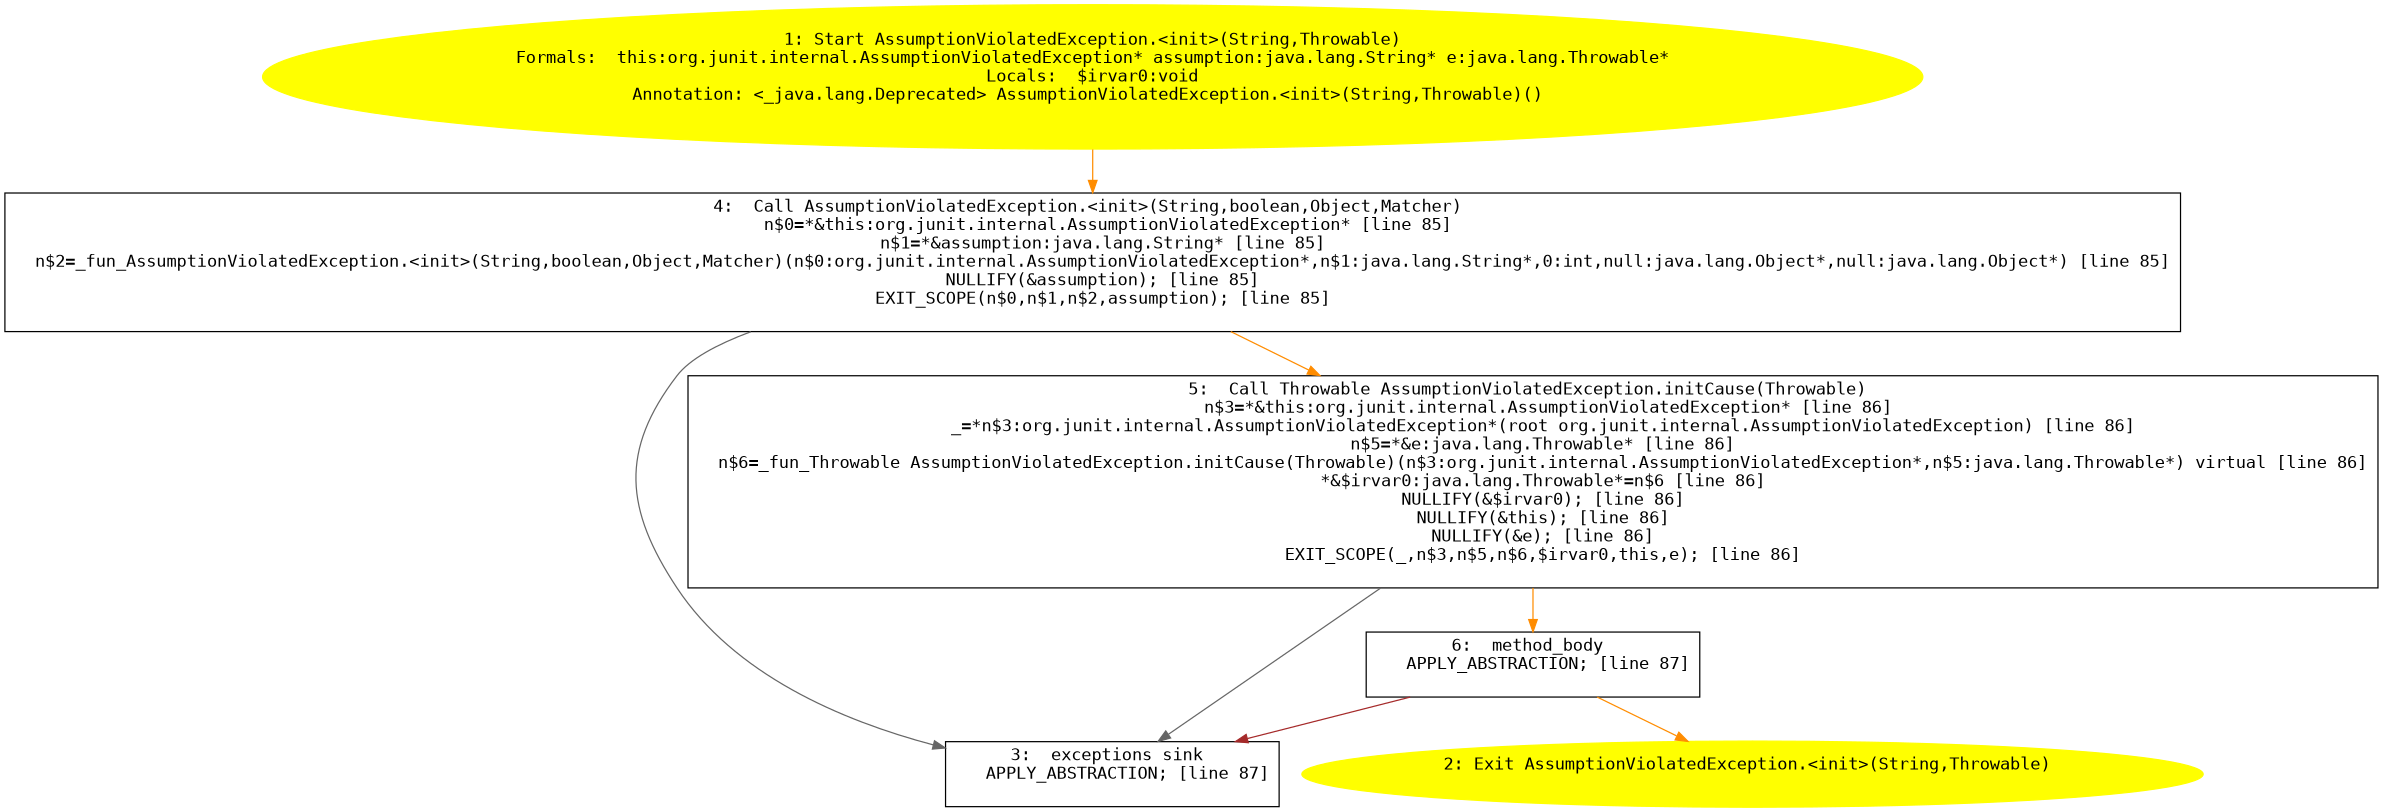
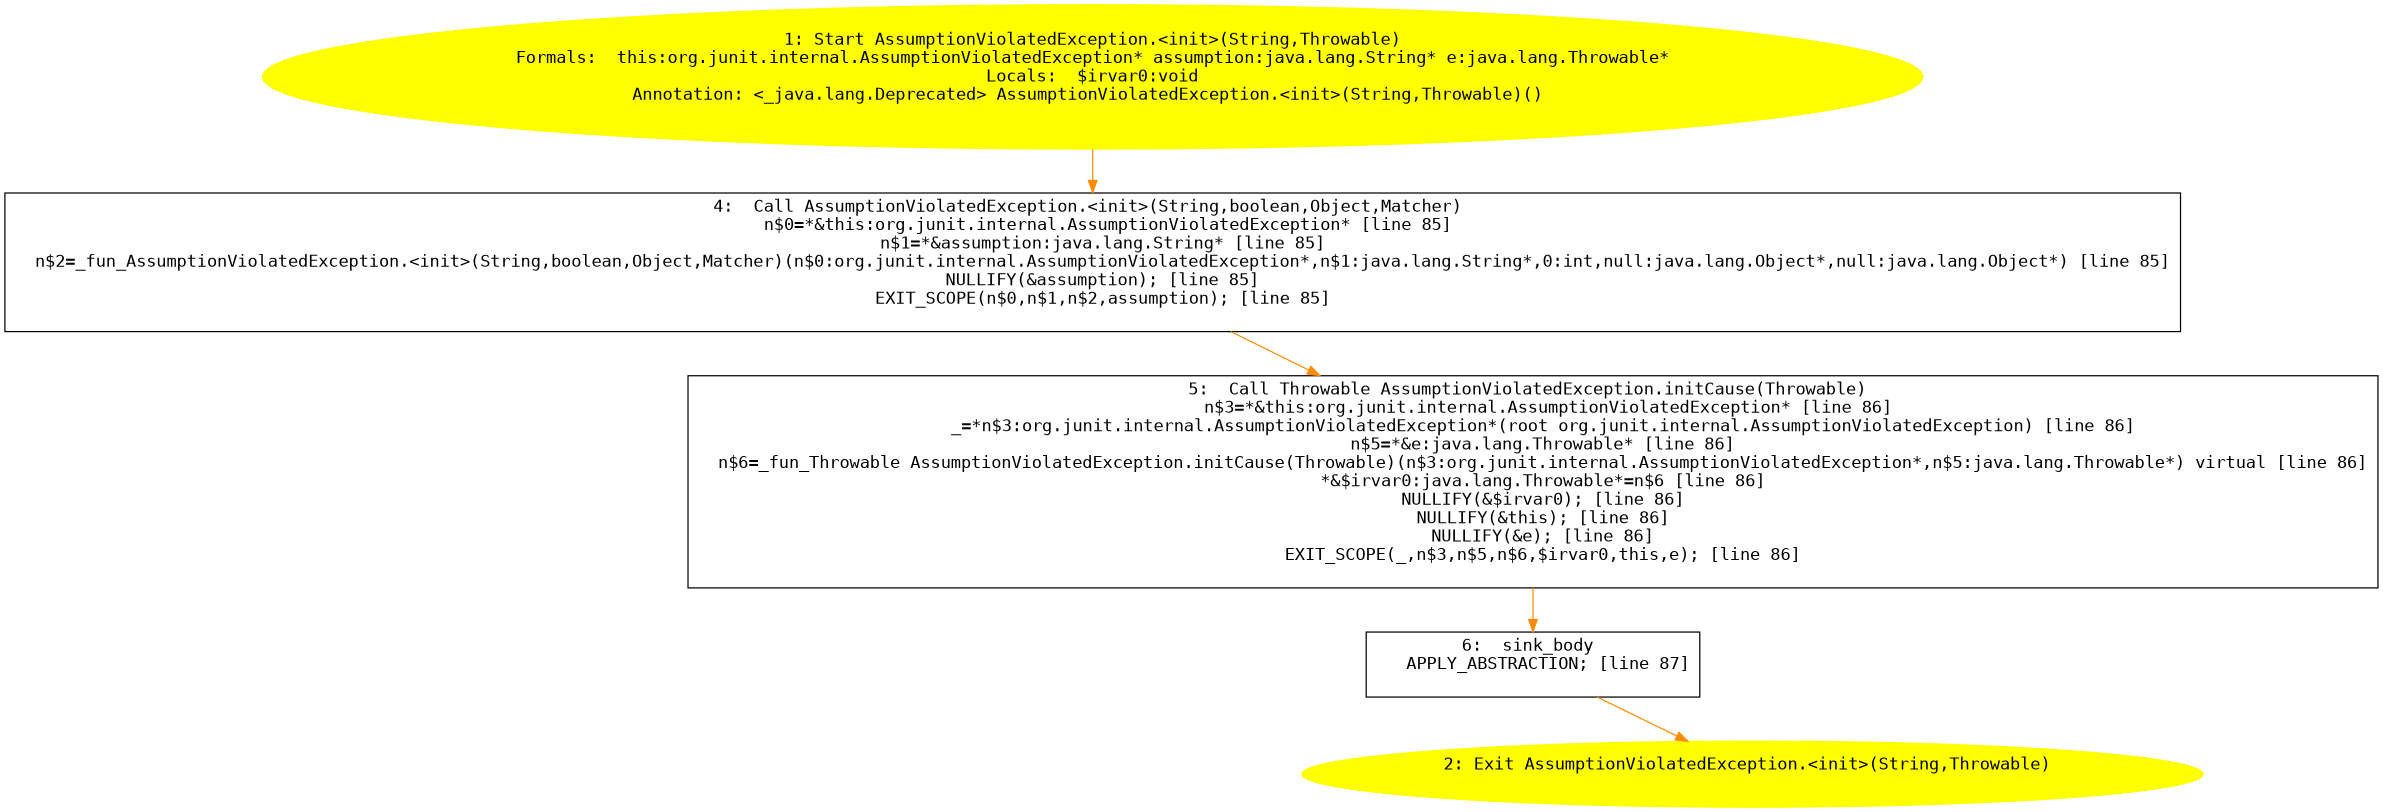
  digraph {
    fontname="DejaVu Sans Mono"
    node [fontname="DejaVu Sans Mono" shape=box]
    edge [color=darkorange fontname="DejaVu Sans Mono"]
    n1 [color=yellow label="1: Start AssumptionViolatedException.<init>(String,Throwable)\nFormals:  this:org.junit.internal.AssumptionViolatedException* assumption:java.lang.String* e:java.lang.Throwable*\nLocals:  $irvar0:void\nAnnotation: <_java.lang.Deprecated> AssumptionViolatedException.<init>(String,Throwable)() \n  " style=filled shape=""]
    n2 [label="4:  Call AssumptionViolatedException.<init>(String,boolean,Object,Matcher) \n   n$0=*&this:org.junit.internal.AssumptionViolatedException* [line 85]\n  n$1=*&assumption:java.lang.String* [line 85]\n  n$2=_fun_AssumptionViolatedException.<init>(String,boolean,Object,Matcher)(n$0:org.junit.internal.AssumptionViolatedException*,n$1:java.lang.String*,0:int,null:java.lang.Object*,null:java.lang.Object*) [line 85]\n  NULLIFY(&assumption); [line 85]\n  EXIT_SCOPE(n$0,n$1,n$2,assumption); [line 85]\n "]
-   n3 [label="3:  exceptions sink \n   APPLY_ABSTRACTION; [line 87]\n "]
    n4 [label="5:  Call Throwable AssumptionViolatedException.initCause(Throwable) \n   n$3=*&this:org.junit.internal.AssumptionViolatedException* [line 86]\n  _=*n$3:org.junit.internal.AssumptionViolatedException*(root org.junit.internal.AssumptionViolatedException) [line 86]\n  n$5=*&e:java.lang.Throwable* [line 86]\n  n$6=_fun_Throwable AssumptionViolatedException.initCause(Throwable)(n$3:org.junit.internal.AssumptionViolatedException*,n$5:java.lang.Throwable*) virtual [line 86]\n  *&$irvar0:java.lang.Throwable*=n$6 [line 86]\n  NULLIFY(&$irvar0); [line 86]\n  NULLIFY(&this); [line 86]\n  NULLIFY(&e); [line 86]\n  EXIT_SCOPE(_,n$3,n$5,n$6,$irvar0,this,e); [line 86]\n "]
-   n5 [label="6:  method_body \n   APPLY_ABSTRACTION; [line 87]\n "]
+   n5 [label="6:  sink_body \n   APPLY_ABSTRACTION; [line 87]\n "]
    n6 [color=yellow label="2: Exit AssumptionViolatedException.<init>(String,Throwable) \n  " style=filled shape=""]
    n1 -> n2
-   n2 -> n3 [color=gray40]
    n2 -> n4
-   n4 -> n3 [color=gray40]
    n4 -> n5
-   n5 -> n3 [color=brown]
    n5 -> n6
  }
